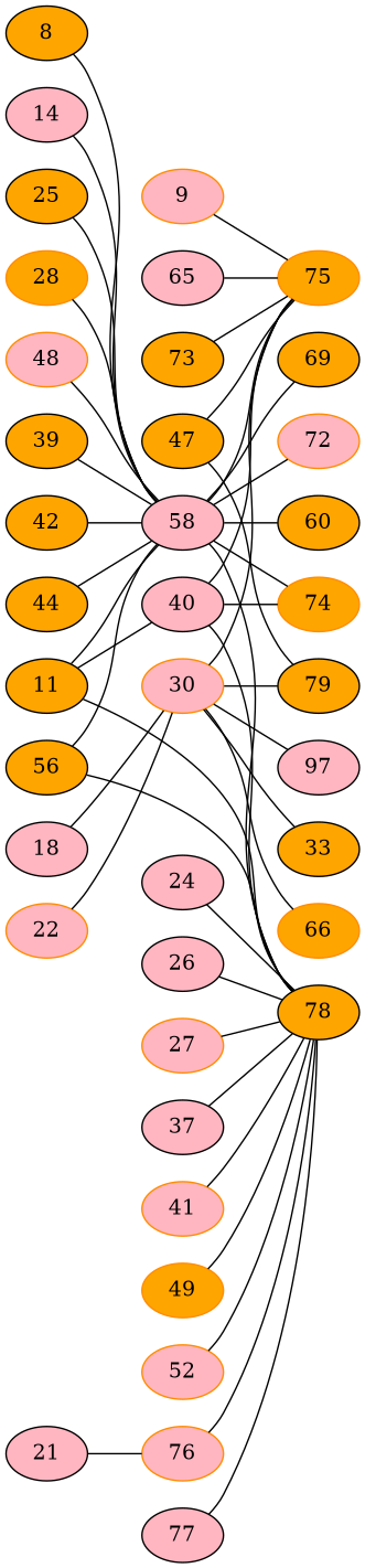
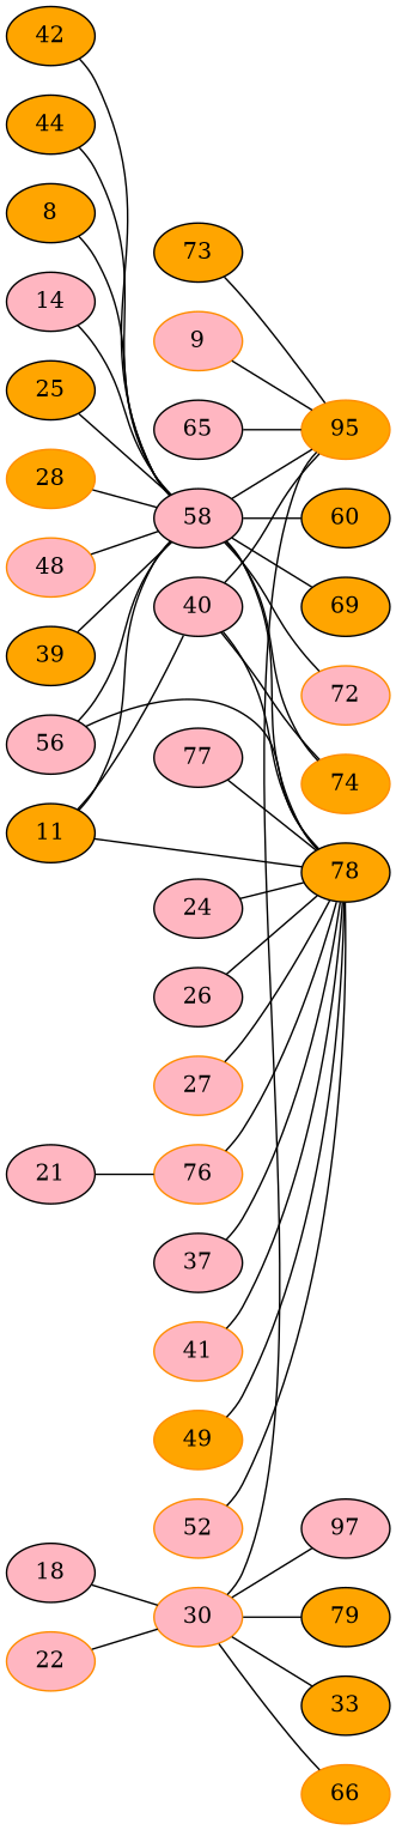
  graph {
    rankdir=LR
    node [color=black fillcolor=lightpink style=filled]
    58 [super="+50+46+5"]
-   75 [color=darkorange fillcolor=orange super="+4+64+61"]
+   75 [color=darkorange fillcolor=orange super="+4+64+61" label=95]
    78 [fillcolor=orange super="+71+70"]
    74 [color=darkorange fillcolor=orange super="+32+63+57"]
    60 [fillcolor=orange]
    69 [fillcolor=orange]
    72 [color=darkorange]
    8 [fillcolor=orange]
    9 [color=darkorange]
    40 [super="+19"]
    11 [fillcolor=orange]
    14
    30 [color=darkorange super="+2"]
    33 [fillcolor=orange]
    66 [color=darkorange fillcolor=orange]
    n16 [label=97]
    79 [fillcolor=orange super="+62"]
    18
    76 [color=darkorange super="+17"]
    21
    22 [color=darkorange]
    24
    25 [fillcolor=orange]
    26
    27 [color=darkorange]
    28 [color=darkorange fillcolor=orange]
    37
    n28 [color=darkorange label=48 super="+6"]
    39 [fillcolor=orange]
    41 [color=darkorange]
    42 [fillcolor=orange]
    44 [fillcolor=orange]
-   47 [fillcolor=orange super="+45"]
    49 [color=darkorange fillcolor=orange]
    52 [color=darkorange]
-   56 [fillcolor=orange super="+16+51+55"]
+   56 [super="+16+51+55"]
    65
    73 [fillcolor=orange]
    77
    58 -- 75 [weight=11]
    58 -- 78 [weight=6]
    58 -- 74 [weight=4]
    58 -- 60 [weight=2]
    58 -- 69 [weight=2]
    58 -- 72
    8 -- 58
    9 -- 75
    40 -- 75
    40 -- 78
    40 -- 74
    11 -- 58 [weight=3]
    11 -- 78 [weight=4]
    11 -- 40
    14 -- 58
    30 -- 75
    30 -- 33
    30 -- 66
    30 -- n16
    30 -- 79 [weight=2]
    18 -- 30
    76 -- 78 [weight=3]
    21 -- 76
    22 -- 30
    24 -- 78
    25 -- 58
    26 -- 78
    27 -- 78
    28 -- 58
    37 -- 78
    n28 -- 58
    39 -- 58
    41 -- 78
    42 -- 58 [weight=2]
    44 -- 58
-   47 -- 75
-   47 -- 79
    49 -- 78
    52 -- 78
    56 -- 58 [weight=3]
    56 -- 78
    65 -- 75
    73 -- 75
    77 -- 78
  }
